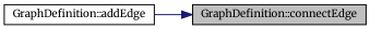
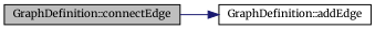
  digraph {
    rankdir=LR
    fontname=Merriweather
    node [color=black fontname=Merriweather fontsize=10 shape=record style=filled]
    n1 [fillcolor=grey75 fontcolor=black height=0.2 label="GraphDefinition::connectEdge" width=0.4]
    n2 [fillcolor=white height=0.2 label="GraphDefinition::addEdge" width=0.4]
-   n2 -> n1 [color=midnightblue fontname=Merriweather fontsize=10 labelfontname=Helvetica labelfontsize=10 style=solid]
+   n1 -> n2 [color=midnightblue fontname=Merriweather fontsize=10 labelfontname=Helvetica labelfontsize=10 style=solid]
  }
